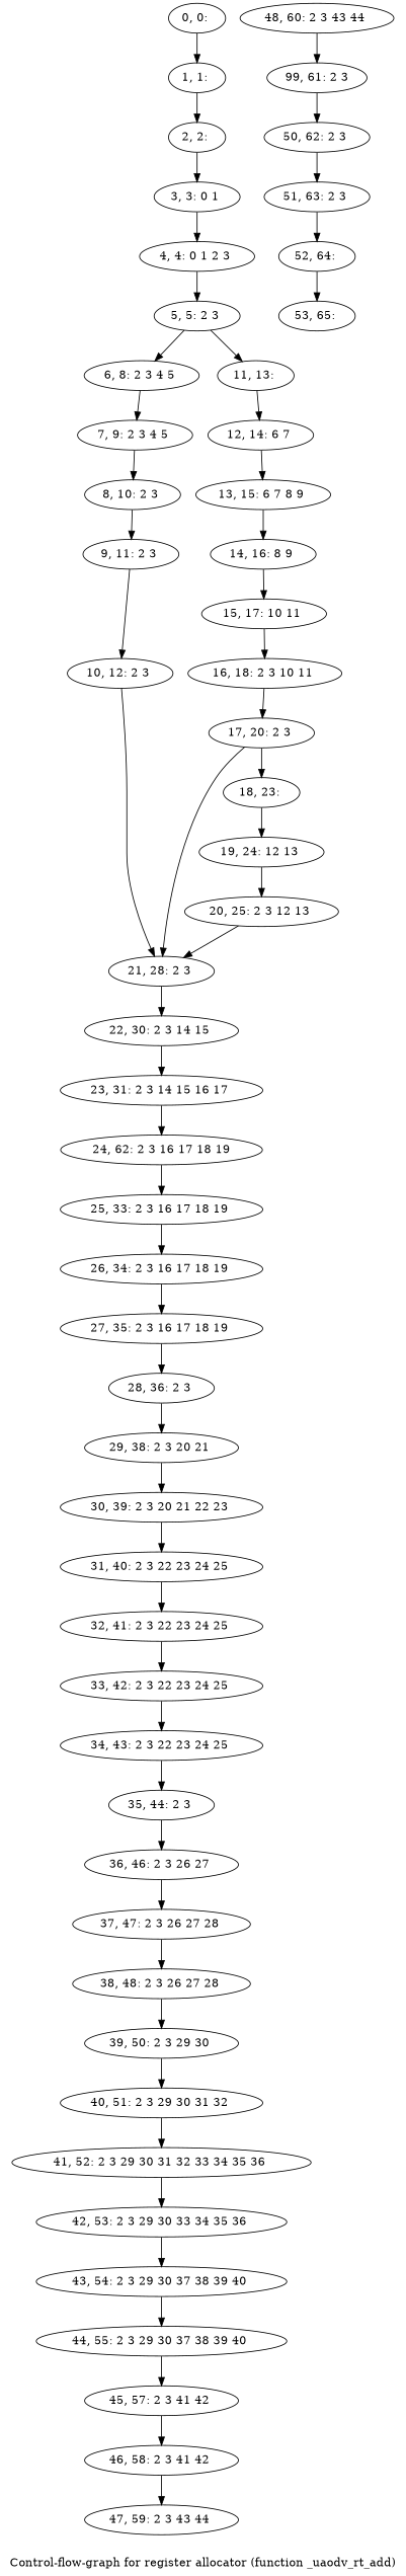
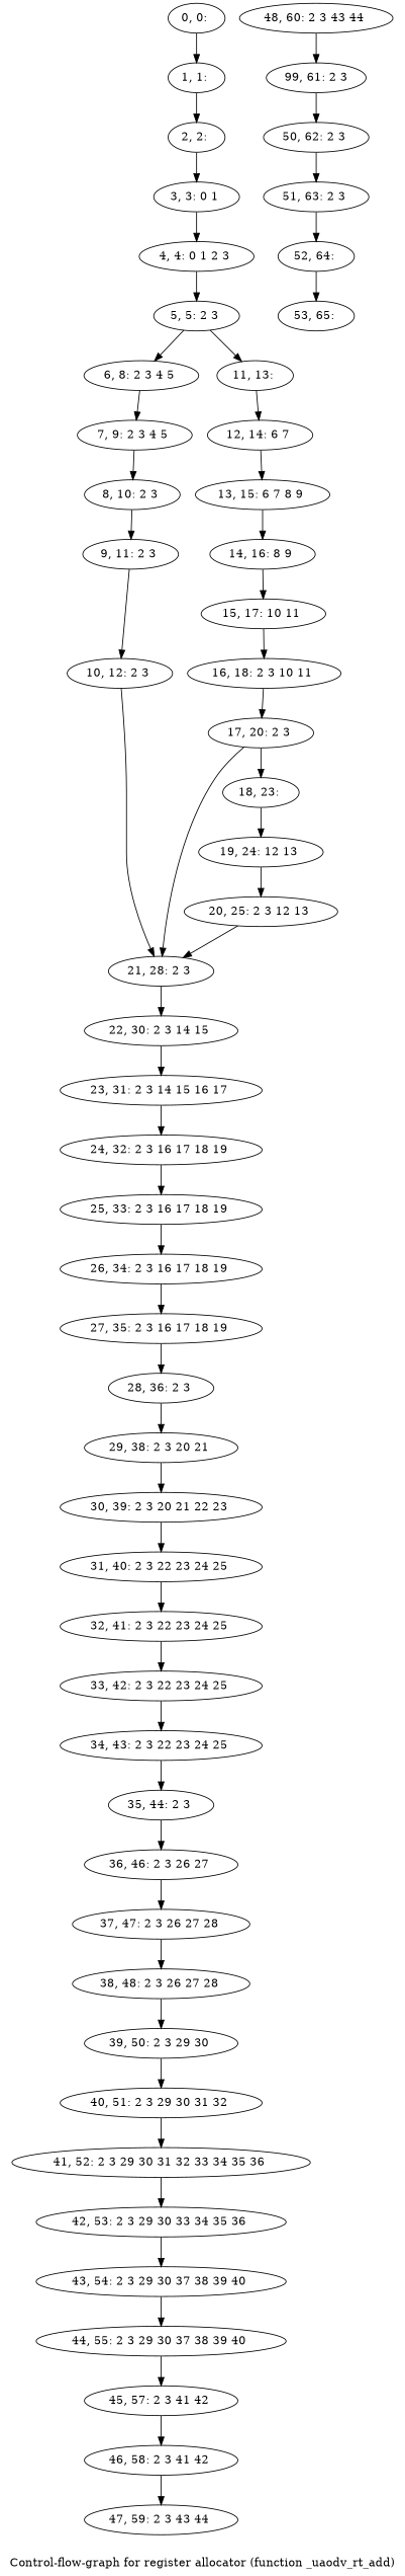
  digraph {
    label="Control-flow-graph for register allocator (function _uaodv_rt_add)"
    n1 [label="0, 0: "]
    n2 [label="1, 1: "]
    n3 [label="2, 2: "]
    n4 [label="3, 3: 0 1 "]
    n5 [label="4, 4: 0 1 2 3 "]
    n6 [label="5, 5: 2 3 "]
    n7 [label="6, 8: 2 3 4 5 "]
    n8 [label="11, 13: "]
    n9 [label="7, 9: 2 3 4 5 "]
    n10 [label="12, 14: 6 7 "]
    n11 [label="8, 10: 2 3 "]
    n12 [label="9, 11: 2 3 "]
    n13 [label="10, 12: 2 3 "]
    n14 [label="21, 28: 2 3 "]
    n15 [label="22, 30: 2 3 14 15 "]
    n16 [label="13, 15: 6 7 8 9 "]
    n17 [label="14, 16: 8 9 "]
    n18 [label="15, 17: 10 11 "]
    n19 [label="16, 18: 2 3 10 11 "]
    n20 [label="17, 20: 2 3 "]
    n21 [label="18, 23: "]
    n22 [label="19, 24: 12 13 "]
    n23 [label="20, 25: 2 3 12 13 "]
    n24 [label="23, 31: 2 3 14 15 16 17 "]
-   n25 [label="24, 62: 2 3 16 17 18 19"]
+   n25 [label="24, 32: 2 3 16 17 18 19 "]
    n26 [label="25, 33: 2 3 16 17 18 19 "]
    n27 [label="26, 34: 2 3 16 17 18 19 "]
    n28 [label="27, 35: 2 3 16 17 18 19 "]
    n29 [label="28, 36: 2 3 "]
    n30 [label="29, 38: 2 3 20 21 "]
    n31 [label="30, 39: 2 3 20 21 22 23 "]
    n32 [label="31, 40: 2 3 22 23 24 25 "]
    n33 [label="32, 41: 2 3 22 23 24 25 "]
    n34 [label="33, 42: 2 3 22 23 24 25 "]
    n35 [label="34, 43: 2 3 22 23 24 25 "]
    n36 [label="35, 44: 2 3 "]
    n37 [label="36, 46: 2 3 26 27 "]
    n38 [label="37, 47: 2 3 26 27 28 "]
    n39 [label="38, 48: 2 3 26 27 28 "]
    n40 [label="39, 50: 2 3 29 30 "]
    n41 [label="40, 51: 2 3 29 30 31 32 "]
    n42 [label="41, 52: 2 3 29 30 31 32 33 34 35 36 "]
    n43 [label="42, 53: 2 3 29 30 33 34 35 36 "]
    n44 [label="43, 54: 2 3 29 30 37 38 39 40 "]
    n45 [label="44, 55: 2 3 29 30 37 38 39 40 "]
    n46 [label="45, 57: 2 3 41 42 "]
    n47 [label="46, 58: 2 3 41 42 "]
    n48 [label="47, 59: 2 3 43 44 "]
    n49 [label="48, 60: 2 3 43 44 "]
    n50 [label="99, 61: 2 3"]
    n51 [label="50, 62: 2 3 "]
    n52 [label="51, 63: 2 3 "]
    n53 [label="52, 64: "]
    n54 [label="53, 65: "]
    n1 -> n2
    n2 -> n3
    n3 -> n4
    n4 -> n5
    n5 -> n6
    n6 -> n7
    n6 -> n8
    n7 -> n9
    n8 -> n10
    n9 -> n11
    n10 -> n16
    n11 -> n12
    n12 -> n13
    n13 -> n14
    n14 -> n15
    n15 -> n24
    n16 -> n17
    n17 -> n18
    n18 -> n19
    n19 -> n20
    n20 -> n14
    n20 -> n21
    n21 -> n22
    n22 -> n23
    n23 -> n14
    n24 -> n25
    n25 -> n26
    n26 -> n27
    n27 -> n28
    n28 -> n29
    n29 -> n30
    n30 -> n31
    n31 -> n32
    n32 -> n33
    n33 -> n34
    n34 -> n35
    n35 -> n36
    n36 -> n37
    n37 -> n38
    n38 -> n39
    n39 -> n40
    n40 -> n41
    n41 -> n42
    n42 -> n43
    n43 -> n44
    n44 -> n45
    n45 -> n46
    n46 -> n47
    n47 -> n48
    n49 -> n50
    n50 -> n51
    n51 -> n52
    n52 -> n53
    n53 -> n54
  }
